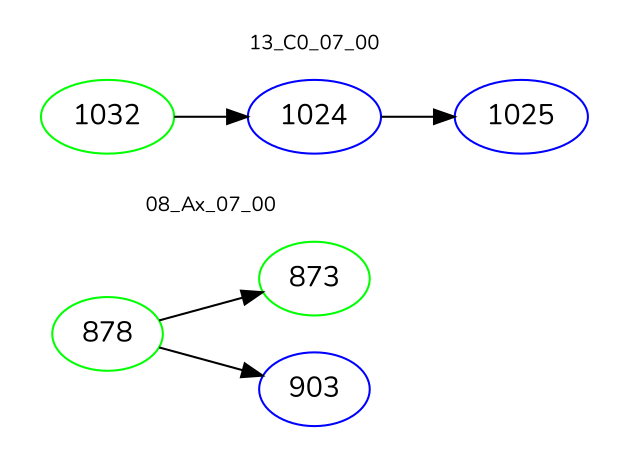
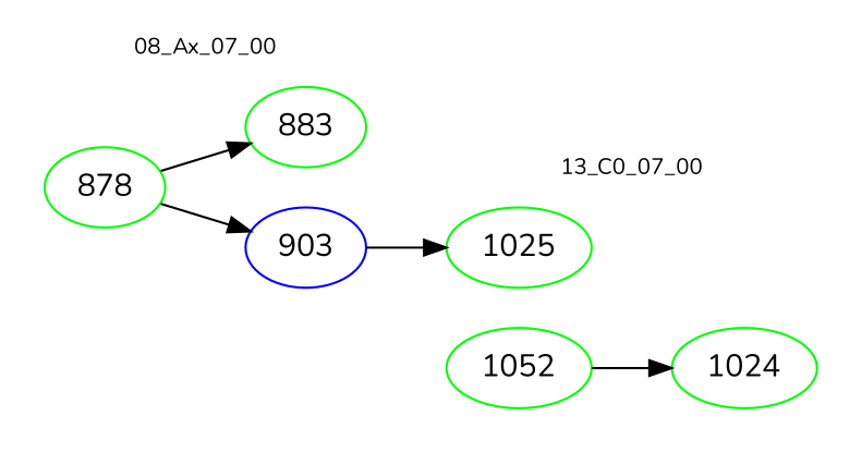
  digraph {
    fontname=Nunito
    rankdir=LR
    node [color=green fontname=Nunito]
    edge [color=black fontname=Nunito]
    n1 [label=878]
    n2 [color=blue label=903]
-   n3 [label=873]
-   n4 [color=blue label=1024]
-   n5 [color=blue label=1025]
-   n6 [label=1032]
+   n3 [label=883]
+   n4 [label=1024]
+   n5 [label=1025]
+   n6 [label=1052]
    subgraph cluster_1 {
      color=white
      fontsize=10
      label="08_Ax_07_00"
      n1
      n2
      n3
    }
    subgraph cluster_2 {
      color=white
      fontsize=10
      label="13_C0_07_00"
      n4
      n5
      n6
    }
    n1 -> n2
    n1 -> n3
-   n4 -> n5
+   n2 -> n5
    n6 -> n4
  }
